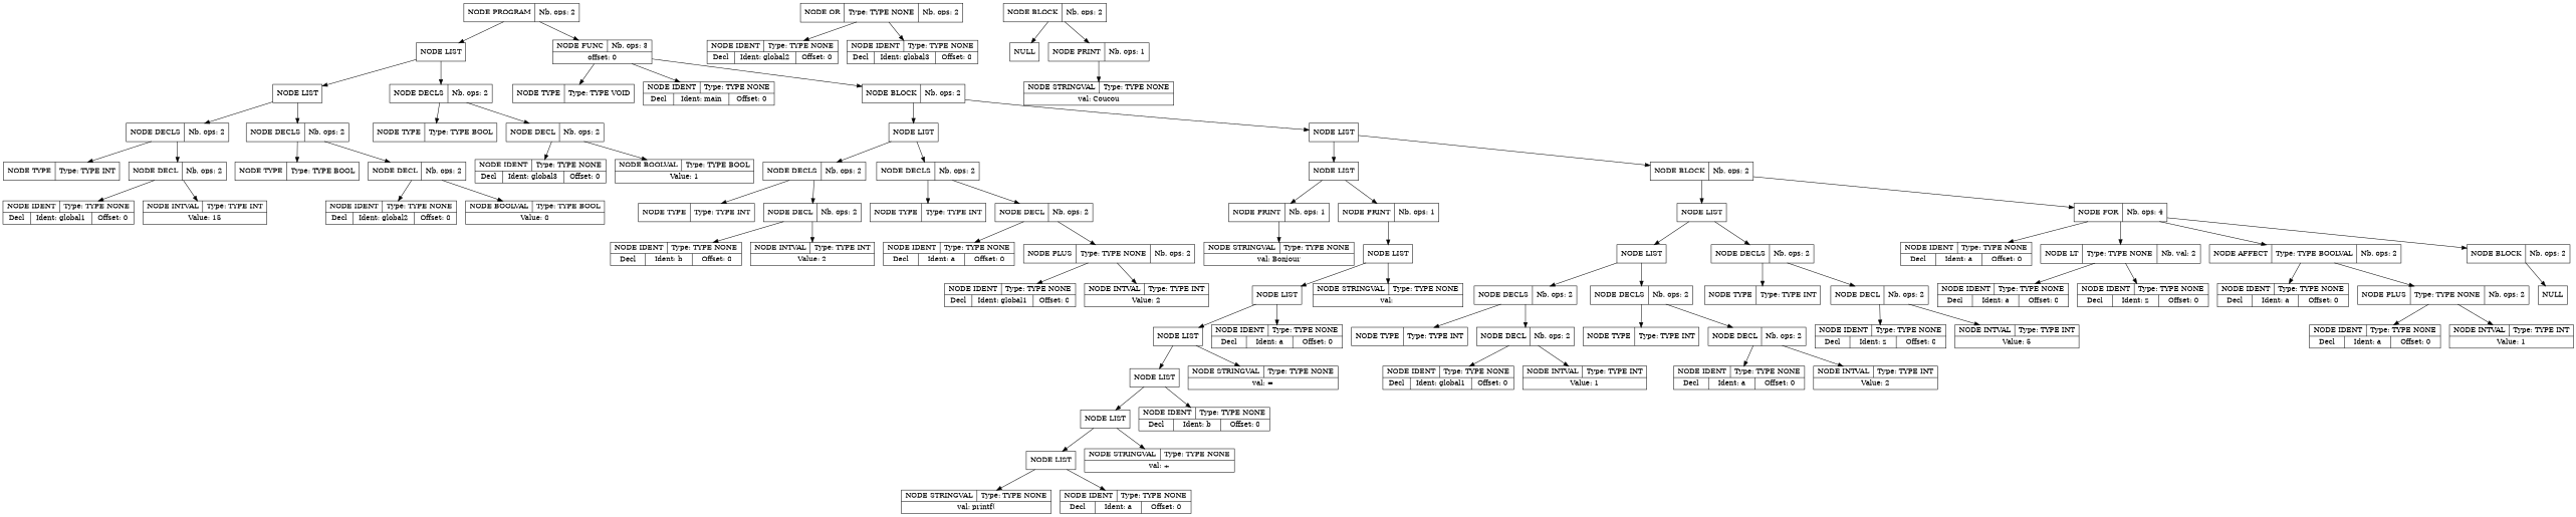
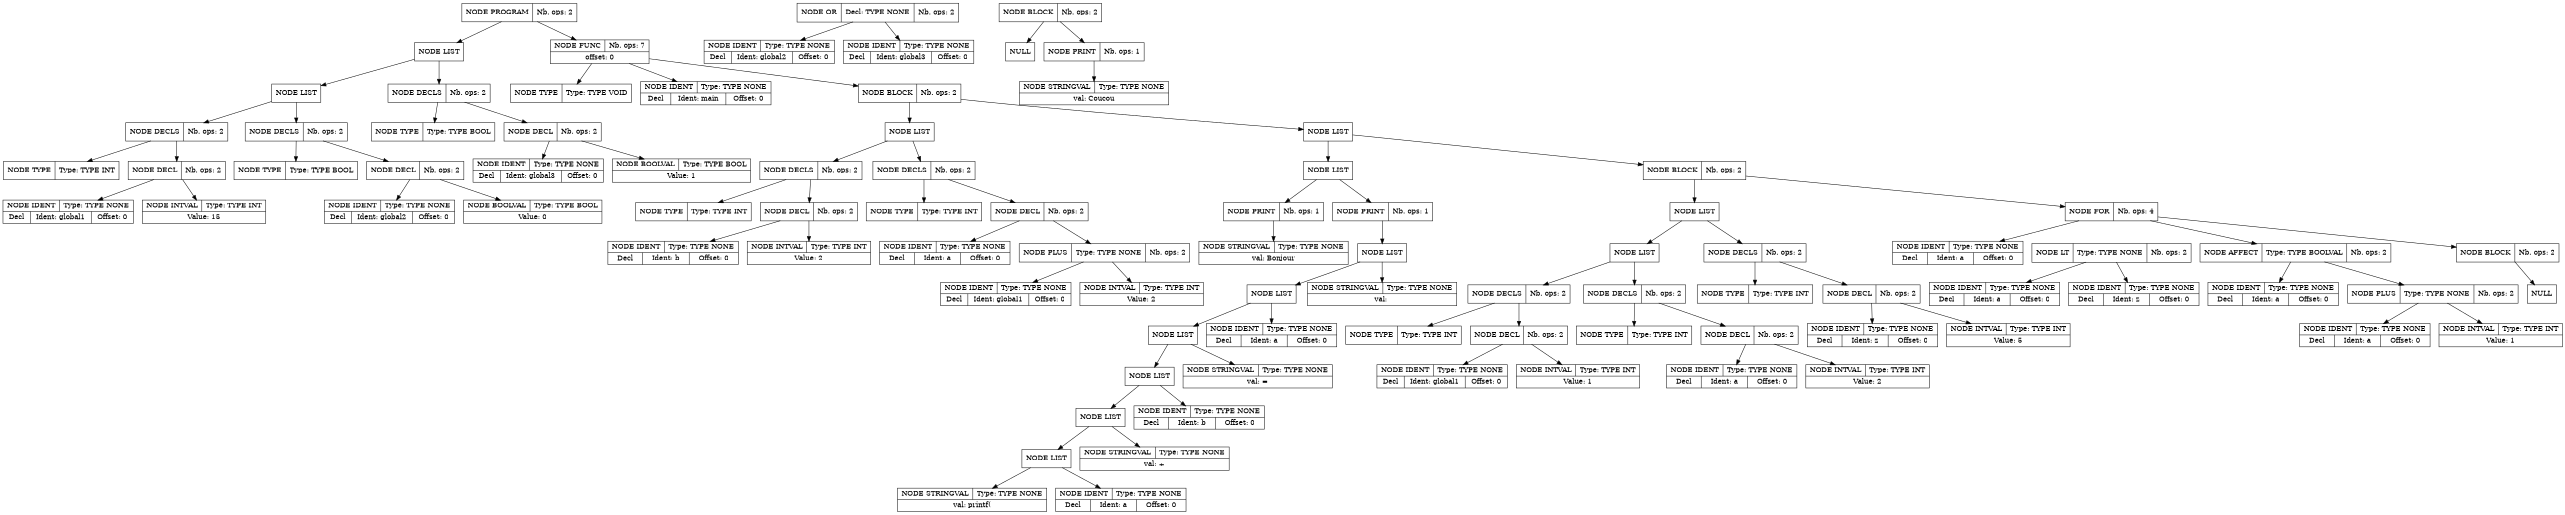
  digraph {
    node [shape=record]
    edge [tailclip=true]
    n1 [label="{{NODE PROGRAM|Nb. ops: 2}}"]
    n2 [label="{{NODE LIST}}"]
-   n3 [label="{{NODE FUNC|Nb. ops: 3}|{offset: 0}}"]
+   n3 [label="{{NODE FUNC|Nb. ops: 7}|{offset: 0}}"]
    n4 [label="{{NODE LIST}}"]
    n5 [label="{{NODE DECLS|Nb. ops: 2}}"]
    n6 [label="{{NODE TYPE|Type: TYPE VOID}}"]
    n7 [label="{{NODE IDENT|Type: TYPE NONE}|{<decl>Decl      |Ident: main|Offset: 0}}"]
    n8 [label="{{NODE BLOCK|Nb. ops: 2}}"]
    n9 [label="{{NODE DECLS|Nb. ops: 2}}"]
    n10 [label="{{NODE DECLS|Nb. ops: 2}}"]
    n11 [label="{{NODE TYPE|Type: TYPE BOOL}}"]
    n12 [label="{{NODE DECL|Nb. ops: 2}}"]
    n13 [label="{{NODE TYPE|Type: TYPE INT}}"]
    n14 [label="{{NODE DECL|Nb. ops: 2}}"]
    n15 [label="{{NODE TYPE|Type: TYPE BOOL}}"]
    n16 [label="{{NODE DECL|Nb. ops: 2}}"]
    n17 [label="{{NODE IDENT|Type: TYPE NONE}|{<decl>Decl      |Ident: global1|Offset: 0}}"]
    n18 [label="{{NODE INTVAL|Type: TYPE INT}|{Value: 15}}"]
    n19 [label="{{NODE IDENT|Type: TYPE NONE}|{<decl>Decl      |Ident: global2|Offset: 0}}"]
    n20 [label="{{NODE BOOLVAL|Type: TYPE BOOL}|{Value: 0}}"]
    n21 [label="{{NODE IDENT|Type: TYPE NONE}|{<decl>Decl      |Ident: global3|Offset: 0}}"]
    n22 [label="{{NODE BOOLVAL|Type: TYPE BOOL}|{Value: 1}}"]
    n23 [label="{{NODE LIST}}"]
    n24 [label="{{NODE LIST}}"]
    n25 [label="{{NODE DECLS|Nb. ops: 2}}"]
    n26 [label="{{NODE DECLS|Nb. ops: 2}}"]
    n27 [label="{{NODE LIST}}"]
    n28 [label="{{NODE BLOCK|Nb. ops: 2}}"]
    n29 [label="{{NODE TYPE|Type: TYPE INT}}"]
    n30 [label="{{NODE DECL|Nb. ops: 2}}"]
    n31 [label="{{NODE TYPE|Type: TYPE INT}}"]
    n32 [label="{{NODE DECL|Nb. ops: 2}}"]
    n33 [label="{{NODE IDENT|Type: TYPE NONE}|{<decl>Decl      |Ident: b|Offset: 0}}"]
    n34 [label="{{NODE INTVAL|Type: TYPE INT}|{Value: 2}}"]
    n35 [label="{{NODE IDENT|Type: TYPE NONE}|{<decl>Decl      |Ident: a|Offset: 0}}"]
    n36 [label="{{NODE PLUS|Type: TYPE NONE|Nb. ops: 2}}"]
    n37 [label="{{NODE IDENT|Type: TYPE NONE}|{<decl>Decl      |Ident: global1|Offset: 0}}"]
    n38 [label="{{NODE INTVAL|Type: TYPE INT}|{Value: 2}}"]
    n39 [label="{{NODE PRINT|Nb. ops: 1}}"]
    n40 [label="{{NODE PRINT|Nb. ops: 1}}"]
    n41 [label="{{NODE LIST}}"]
    n42 [label="{{NODE FOR|Nb. ops: 4}}"]
    n43 [label="{{NODE STRINGVAL|Type: TYPE NONE}|{val: Bonjour\n}}"]
    n44 [label="{{NODE LIST}}"]
    n45 [label="{{NODE LIST}}"]
    n46 [label="{{NODE STRINGVAL|Type: TYPE NONE}|{val: \n}}"]
    n47 [label="{{NODE LIST}}"]
    n48 [label="{{NODE IDENT|Type: TYPE NONE}|{<decl>Decl      |Ident: a|Offset: 0}}"]
    n49 [label="{{NODE LIST}}"]
    n50 [label="{{NODE STRINGVAL|Type: TYPE NONE}|{val: =}}"]
    n51 [label="{{NODE LIST}}"]
    n52 [label="{{NODE IDENT|Type: TYPE NONE}|{<decl>Decl      |Ident: b|Offset: 0}}"]
    n53 [label="{{NODE LIST}}"]
    n54 [label="{{NODE STRINGVAL|Type: TYPE NONE}|{val: +}}"]
    n55 [label="{{NODE STRINGVAL|Type: TYPE NONE}|{val: printf(}}"]
    n56 [label="{{NODE IDENT|Type: TYPE NONE}|{<decl>Decl      |Ident: a|Offset: 0}}"]
    n57 [label="{{NODE LIST}}"]
    n58 [label="{{NODE DECLS|Nb. ops: 2}}"]
    n59 [label="{{NODE IDENT|Type: TYPE NONE}|{<decl>Decl      |Ident: a|Offset: 0}}"]
-   n60 [label="{{NODE LT|Type: TYPE NONE|Nb. val: 2}}"]
+   n60 [label="{{NODE LT|Type: TYPE NONE|Nb. ops: 2}}"]
    n61 [label="{{NODE AFFECT|Type: TYPE BOOLVAL|Nb. ops: 2}}"]
    n62 [label="{{NODE BLOCK|Nb. ops: 2}}"]
    n63 [label="{{NODE DECLS|Nb. ops: 2}}"]
    n64 [label="{{NODE DECLS|Nb. ops: 2}}"]
    n65 [label="{{NODE TYPE|Type: TYPE INT}}"]
    n66 [label="{{NODE DECL|Nb. ops: 2}}"]
    n67 [label="{{NODE TYPE|Type: TYPE INT}}"]
    n68 [label="{{NODE DECL|Nb. ops: 2}}"]
    n69 [label="{{NODE TYPE|Type: TYPE INT}}"]
    n70 [label="{{NODE DECL|Nb. ops: 2}}"]
    n71 [label="{{NODE IDENT|Type: TYPE NONE}|{<decl>Decl      |Ident: global1|Offset: 0}}"]
    n72 [label="{{NODE INTVAL|Type: TYPE INT}|{Value: 1}}"]
    n73 [label="{{NODE IDENT|Type: TYPE NONE}|{<decl>Decl      |Ident: a|Offset: 0}}"]
    n74 [label="{{NODE INTVAL|Type: TYPE INT}|{Value: 2}}"]
    n75 [label="{{NODE IDENT|Type: TYPE NONE}|{<decl>Decl      |Ident: z|Offset: 0}}"]
    n76 [label="{{NODE INTVAL|Type: TYPE INT}|{Value: 5}}"]
    n77 [label="{{NODE IDENT|Type: TYPE NONE}|{<decl>Decl      |Ident: a|Offset: 0}}"]
    n78 [label="{{NODE IDENT|Type: TYPE NONE}|{<decl>Decl      |Ident: z|Offset: 0}}"]
    n79 [label="{{NODE IDENT|Type: TYPE NONE}|{<decl>Decl      |Ident: a|Offset: 0}}"]
    n80 [label="{{NODE PLUS|Type: TYPE NONE|Nb. ops: 2}}"]
    n81 [label="{{NULL}}"]
    n82 [label="{{NODE IDENT|Type: TYPE NONE}|{<decl>Decl      |Ident: a|Offset: 0}}"]
    n83 [label="{{NODE INTVAL|Type: TYPE INT}|{Value: 1}}"]
-   n84 [label="{{NODE OR|Type: TYPE NONE|Nb. ops: 2}}"]
+   n84 [label="{{NODE OR|Decl: TYPE NONE|Nb. ops: 2}}"]
    n85 [label="{{NODE IDENT|Type: TYPE NONE}|{<decl>Decl      |Ident: global2|Offset: 0}}"]
    n86 [label="{{NODE IDENT|Type: TYPE NONE}|{<decl>Decl      |Ident: global3|Offset: 0}}"]
    n87 [label="{{NODE BLOCK|Nb. ops: 2}}"]
    n88 [label="{{NULL}}"]
    n89 [label="{{NODE PRINT|Nb. ops: 1}}"]
    n90 [label="{{NODE STRINGVAL|Type: TYPE NONE}|{val: Coucou\n}}"]
    n1 -> n2
    n1 -> n3
    n2 -> n4
    n2 -> n5
    n3 -> n6
    n3 -> n7
    n3 -> n8
    n4 -> n9
    n4 -> n10
    n5 -> n11
    n5 -> n12
    n8 -> n23
    n8 -> n24
    n9 -> n13
    n9 -> n14
    n10 -> n15
    n10 -> n16
    n12 -> n21
    n12 -> n22
    n14 -> n17
    n14 -> n18
    n16 -> n19
    n16 -> n20
    n23 -> n25
    n23 -> n26
    n24 -> n27
    n24 -> n28
    n25 -> n29
    n25 -> n30
    n26 -> n31
    n26 -> n32
    n27 -> n39
    n27 -> n40
    n28 -> n41
    n28 -> n42
    n30 -> n33
    n30 -> n34
    n32 -> n35
    n32 -> n36
    n36 -> n37
    n36 -> n38
    n39 -> n43
    n40 -> n44
    n41 -> n57
    n41 -> n58
    n42 -> n59
-   n42 -> n60
    n42 -> n61
    n42 -> n62
    n44 -> n45
    n44 -> n46
    n45 -> n47
    n45 -> n48
    n47 -> n49
    n47 -> n50
    n49 -> n51
    n49 -> n52
    n51 -> n53
    n51 -> n54
    n53 -> n55
    n53 -> n56
    n57 -> n63
    n57 -> n64
    n58 -> n65
    n58 -> n66
    n60 -> n77
    n60 -> n78
    n61 -> n79
    n61 -> n80
    n62 -> n81
    n63 -> n67
    n63 -> n68
    n64 -> n69
    n64 -> n70
    n66 -> n75
    n66 -> n76
    n68 -> n71
    n68 -> n72
    n70 -> n73
    n70 -> n74
    n80 -> n82
    n80 -> n83
    n84 -> n85
    n84 -> n86
    n87 -> n88
    n87 -> n89
    n89 -> n90
  }
